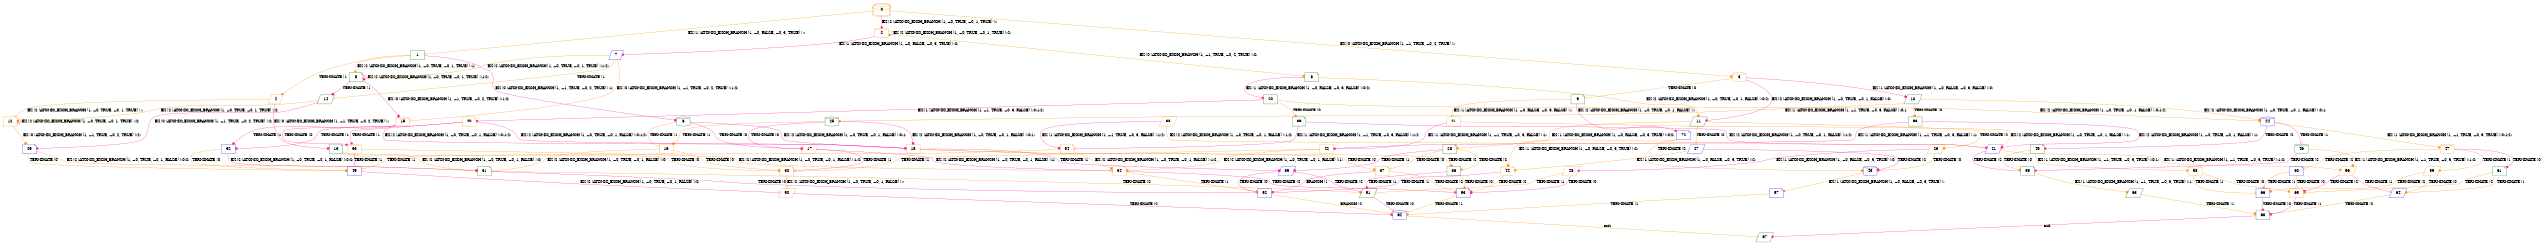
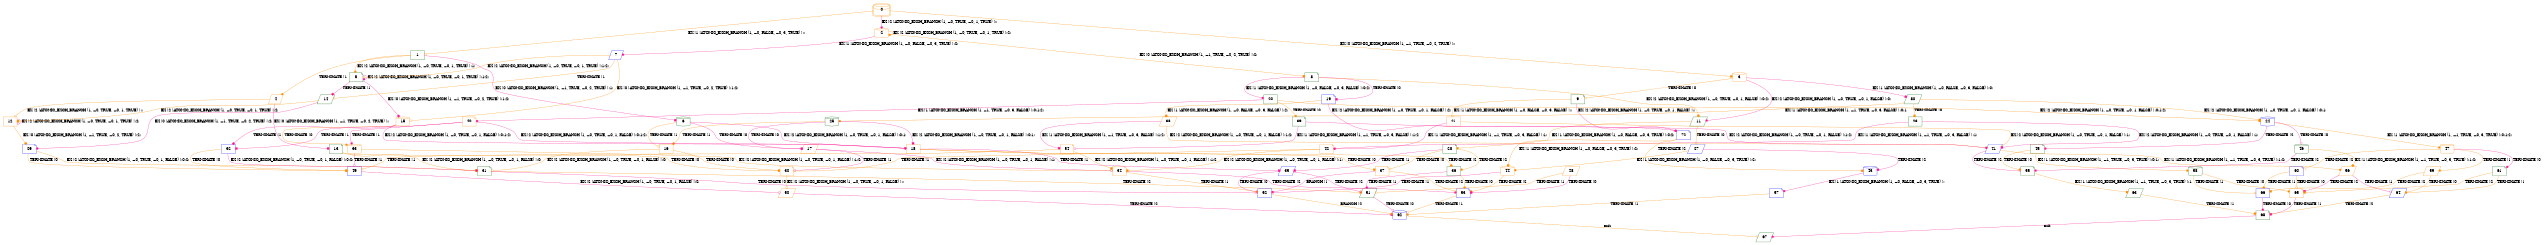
  digraph {
    node [color=darkorange shape=note]
    edge [arrowhead=dot color=darkorange]
    0 [peripheries=2 shape=cylinder]
    1 [color=darkgreen shape=box]
    2 [shape=cylinder]
    3 [shape=cylinder]
    4 [shape=parallelogram]
    5 [color=darkgreen]
    6 [color=darkgreen shape=cylinder]
    7 [color=blue shape=parallelogram]
    8 [color=darkgreen]
    9 [color=darkgreen]
-   10 [color=darkgreen shape=parallelogram]
+   10 [color=darkgreen shape=parallelogram label=80]
    11 [color=darkgreen shape=parallelogram]
    12 [shape=box]
    13 [color=darkgreen]
    14 [color=darkgreen shape=parallelogram]
    15 [shape=cylinder]
    16 [shape=box]
    17 [shape=parallelogram]
    18 [shape=box]
+   19 [color=blue]
    20 [color=darkgreen shape=box]
    21 [shape=box]
    n23 [color=blue label=72]
-   23 [color=darkgreen shape=box label=93]
+   23 [color=darkgreen shape=box]
    24 [color=blue shape=cylinder]
    25 [color=darkgreen shape=cylinder]
-   26 [shape=parallelogram]
    27 [color=blue shape=parallelogram]
    28 [color=darkgreen]
    29 [color=blue]
    30
    31 [color=darkgreen]
    32 [color=blue shape=box]
    33 [shape=cylinder]
    34
    35 [color=blue shape=parallelogram]
    36 [color=darkgreen shape=box]
    37
    38 [shape=parallelogram]
    39 [color=darkgreen]
    40
    41 [color=blue shape=parallelogram]
    42
    43 [color=blue shape=cylinder]
    44 [shape=cylinder]
    45 [color=darkgreen]
    46 [color=darkgreen shape=cylinder]
    47 [shape=cylinder]
    48 [shape=parallelogram]
    49 [color=blue shape=box]
    50 [shape=parallelogram]
    51 [color=darkgreen shape=parallelogram]
    52 [color=blue shape=box]
    53 [color=blue]
    54
    55 [color=darkgreen]
    56 [shape=parallelogram]
    57 [color=blue]
-   58 [shape=cylinder]
+   58 [color=darkgreen shape=cylinder]
    59 [shape=parallelogram]
    60 [color=blue]
    61 [color=darkgreen]
    62 [color=blue shape=cylinder]
    63 [color=darkgreen shape=parallelogram]
    64 [color=blue shape=parallelogram]
    65
    66 [color=blue shape=box]
    67 [color=darkgreen shape=parallelogram]
    68 [color=darkgreen]
    0 -> 1 [arrowhead=odot label="EX !1 !ATOMIC_EXCH_BRANCH (1, +0, FALSE, +0, 3, TRUE) !::"]
    0 -> 2 [color=deeppink label="EX !2 !ATOMIC_EXCH_BRANCH (1, +0, TRUE, +0, 1, TRUE) !::"]
    0 -> 3 [arrowhead=box label="EX !0 !ATOMIC_EXCH_BRANCH (1, +1, TRUE, +0, 2, TRUE) !::"]
    1 -> 4 [label="TERMINATE !1"]
    1 -> 5 [label="EX !2 !ATOMIC_EXCH_BRANCH (1, +0, TRUE, +0, 1, TRUE) !:1:"]
    1 -> 6 [arrowhead=box color=deeppink label="EX !0 !ATOMIC_EXCH_BRANCH (1, +1, TRUE, +0, 2, TRUE) !:1:"]
    2 -> 2 [label="EX !2 !ATOMIC_EXCH_BRANCH (1, +0, TRUE, +0, 1, TRUE) !:2:"]
    2 -> 7 [color=deeppink label="EX !1 !ATOMIC_EXCH_BRANCH (1, +0, FALSE, +0, 3, TRUE) !:2:"]
    2 -> 8 [arrowhead=box label="EX !0 !ATOMIC_EXCH_BRANCH (1, +1, TRUE, +0, 2, TRUE) !:2:"]
    3 -> 9 [arrowhead=odot label="TERMINATE !0"]
    3 -> 10 [arrowhead=box color=deeppink label="EX !1 !ATOMIC_EXCH_BRANCH (1, +0, FALSE, +0, 3, FALSE) !:0:"]
    3 -> 11 [color=deeppink label="EX !2 !ATOMIC_EXCH_BRANCH (1, +0, TRUE, +0, 1, FALSE) !:0:"]
    4 -> 12 [arrowhead=odot label="EX !2 !ATOMIC_EXCH_BRANCH (1, +0, TRUE, +0, 1, TRUE) !::"]
    4 -> 13 [arrowhead=box color=deeppink label="EX !0 !ATOMIC_EXCH_BRANCH (1, +1, TRUE, +0, 2, TRUE) !::"]
    5 -> 5 [color=deeppink label="EX !2 !ATOMIC_EXCH_BRANCH (1, +0, TRUE, +0, 1, TRUE) !:1:2:"]
    5 -> 14 [arrowhead=box color=deeppink label="TERMINATE !1"]
    5 -> 15 [arrowhead=box color=deeppink label="EX !0 !ATOMIC_EXCH_BRANCH (1, +1, TRUE, +0, 2, TRUE) !:1:2:"]
    6 -> 16 [arrowhead=odot label="TERMINATE !1"]
    6 -> 17 [arrowhead=box color=deeppink label="TERMINATE !0"]
    6 -> 18 [color=deeppink label="EX !2 !ATOMIC_EXCH_BRANCH (1, +0, TRUE, +0, 1, FALSE) !:0:1:"]
    7 -> 5 [arrowhead=odot label="EX !2 !ATOMIC_EXCH_BRANCH (1, +0, TRUE, +0, 1, TRUE) !:1:2:"]
    7 -> 14 [arrowhead=odot label="TERMINATE !1"]
    7 -> 15 [arrowhead=odot label="EX !0 !ATOMIC_EXCH_BRANCH (1, +1, TRUE, +0, 2, TRUE) !:1:2:"]
    8 -> 11 [arrowhead=box label="EX !2 !ATOMIC_EXCH_BRANCH (1, +0, TRUE, +0, 1, FALSE) !:0:2:"]
+   8 -> 19 [arrowhead=box color=deeppink label="TERMINATE !0"]
    8 -> 20 [color=deeppink label="EX !1 !ATOMIC_EXCH_BRANCH (1, +0, FALSE, +0, 3, FALSE) !:0:2:"]
    9 -> 21 [arrowhead=odot label="EX !1 !ATOMIC_EXCH_BRANCH (1, +0, FALSE, +0, 3, FALSE) !::"]
    9 -> n23 [color=deeppink label="EX !2 !ATOMIC_EXCH_BRANCH (1, +0, TRUE, +0, 1, FALSE) !::"]
    10 -> 23 [arrowhead=box label="TERMINATE !0"]
    10 -> 24 [arrowhead=box label="EX !2 !ATOMIC_EXCH_BRANCH (1, +0, TRUE, +0, 1, FALSE) !:0:1:"]
    10 -> 25 [label="EX !1 !ATOMIC_EXCH_BRANCH (1, +1, TRUE, +0, 3, FALSE) !:0:1:"]
-   11 -> 26 [arrowhead=box label="TERMINATE !2"]
    11 -> 27 [arrowhead=odot label="TERMINATE !0"]
    11 -> 28 [label="EX !1 !ATOMIC_EXCH_BRANCH (1, +0, FALSE, +0, 3, TRUE) !:0:2:"]
    12 -> 12 [arrowhead=odot color=deeppink label="EX !2 !ATOMIC_EXCH_BRANCH (1, +0, TRUE, +0, 1, TRUE) !:2:"]
    12 -> 29 [arrowhead=box label="EX !0 !ATOMIC_EXCH_BRANCH (1, +1, TRUE, +0, 2, TRUE) !:2:"]
    13 -> 30 [label="TERMINATE !0"]
    13 -> 31 [arrowhead=box label="EX !2 !ATOMIC_EXCH_BRANCH (1, +0, TRUE, +0, 1, FALSE) !:0:"]
    14 -> 12 [arrowhead=box label="EX !2 !ATOMIC_EXCH_BRANCH (1, +0, TRUE, +0, 1, TRUE) !:2:"]
    14 -> 29 [color=deeppink label="EX !0 !ATOMIC_EXCH_BRANCH (1, +1, TRUE, +0, 2, TRUE) !:2:"]
    15 -> 18 [arrowhead=odot color=deeppink label="EX !2 !ATOMIC_EXCH_BRANCH (1, +0, TRUE, +0, 1, FALSE) !:0:1:2:"]
    15 -> 32 [arrowhead=box color=deeppink label="TERMINATE !1"]
-   15 -> 33 [color=deeppink label="TERMINATE !0"]
+   15 -> 33 [label="TERMINATE !0"]
    16 -> 30 [label="TERMINATE !0"]
    16 -> 31 [arrowhead=odot label="EX !2 !ATOMIC_EXCH_BRANCH (1, +0, TRUE, +0, 1, FALSE) !:0:"]
    17 -> 30 [arrowhead=odot color=deeppink label="TERMINATE !1"]
    17 -> 34 [arrowhead=odot color=deeppink label="EX !2 !ATOMIC_EXCH_BRANCH (1, +0, TRUE, +0, 1, FALSE) !:1:"]
    18 -> 35 [arrowhead=box color=deeppink label="TERMINATE !1"]
    18 -> 36 [arrowhead=box label="TERMINATE !2"]
    18 -> 37 [arrowhead=box label="TERMINATE !0"]
+   19 -> n23 [color=deeppink label="EX !2 !ATOMIC_EXCH_BRANCH (1, +0, TRUE, +0, 1, FALSE) !:2:"]
+   19 -> 38 [arrowhead=box label="EX !1 !ATOMIC_EXCH_BRANCH (1, +0, FALSE, +0, 3, FALSE) !:2:"]
    20 -> 24 [arrowhead=box label="EX !2 !ATOMIC_EXCH_BRANCH (1, +0, TRUE, +0, 1, FALSE) !:0:1:2:"]
    20 -> 39 [label="TERMINATE !0"]
    20 -> 40 [color=deeppink label="EX !1 !ATOMIC_EXCH_BRANCH (1, +1, TRUE, +0, 3, FALSE) !:0:1:2:"]
    21 -> 41 [arrowhead=odot label="EX !2 !ATOMIC_EXCH_BRANCH (1, +0, TRUE, +0, 1, FALSE) !:1:"]
    21 -> 42 [color=deeppink label="EX !1 !ATOMIC_EXCH_BRANCH (1, +1, TRUE, +0, 3, FALSE) !:1:"]
    n23 -> 43 [arrowhead=box label="TERMINATE !2"]
    n23 -> 44 [arrowhead=box label="EX !1 !ATOMIC_EXCH_BRANCH (1, +0, FALSE, +0, 3, TRUE) !:2:"]
    23 -> 41 [arrowhead=box color=deeppink label="EX !2 !ATOMIC_EXCH_BRANCH (1, +0, TRUE, +0, 1, FALSE) !:1:"]
    23 -> 42 [arrowhead=odot color=deeppink label="EX !1 !ATOMIC_EXCH_BRANCH (1, +1, TRUE, +0, 3, FALSE) !:1:"]
    24 -> 45 [color=deeppink label="TERMINATE !2"]
-   24 -> 46 [arrowhead=odot color=deeppink label="TERMINATE !1"]
+   24 -> 46 [arrowhead=odot color=deeppink label="TERMINATE !0"]
    24 -> 47 [label="EX !1 !ATOMIC_EXCH_BRANCH (1, +1, TRUE, +0, 3, TRUE) !:0:1:2:"]
    25 -> 16 [arrowhead=box label="TERMINATE !1"]
    25 -> 17 [arrowhead=odot color=deeppink label="TERMINATE !0"]
    25 -> 18 [arrowhead=box color=deeppink label="EX !2 !ATOMIC_EXCH_BRANCH (1, +0, TRUE, +0, 1, FALSE) !:0:1:"]
-   26 -> 43 [arrowhead=box label="TERMINATE !0"]
-   26 -> 48 [color=deeppink label="EX !1 !ATOMIC_EXCH_BRANCH (1, +0, FALSE, +0, 3, TRUE) !:0:"]
    27 -> 43 [arrowhead=box color=deeppink label="TERMINATE !2"]
    27 -> 44 [label="EX !1 !ATOMIC_EXCH_BRANCH (1, +0, FALSE, +0, 3, TRUE) !:2:"]
    28 -> 35 [arrowhead=box color=deeppink label="TERMINATE !1"]
    28 -> 36 [label="TERMINATE !2"]
    28 -> 37 [arrowhead=odot label="TERMINATE !0"]
    29 -> 31 [arrowhead=box label="EX !2 !ATOMIC_EXCH_BRANCH (1, +0, TRUE, +0, 1, FALSE) !:0:2:"]
    29 -> 49 [label="TERMINATE !0"]
    30 -> 50 [arrowhead=odot label="EX !2 !ATOMIC_EXCH_BRANCH (1, +0, TRUE, +0, 1, FALSE) !::"]
    31 -> 51 [arrowhead=box label="TERMINATE !2"]
    31 -> 52 [arrowhead=odot color=deeppink label="TERMINATE !0"]
    32 -> 31 [color=deeppink label="EX !2 !ATOMIC_EXCH_BRANCH (1, +0, TRUE, +0, 1, FALSE) !:0:2:"]
    32 -> 49 [arrowhead=box label="TERMINATE !0"]
    33 -> 34 [arrowhead=odot label="EX !2 !ATOMIC_EXCH_BRANCH (1, +0, TRUE, +0, 1, FALSE) !:1:2:"]
    33 -> 49 [arrowhead=odot color=deeppink label="TERMINATE !1"]
    34 -> 52 [label="TERMINATE !1"]
    34 -> 53 [color=deeppink label="TERMINATE !2"]
    35 -> 51 [arrowhead=odot color=deeppink label="TERMINATE !2"]
    35 -> 52 [arrowhead=odot color=deeppink label="TERMINATE !0"]
    36 -> 51 [color=deeppink label="TERMINATE !1"]
    36 -> 53 [label="TERMINATE !0"]
    37 -> 52 [color=deeppink label="BRANCH !1"]
    37 -> 53 [arrowhead=odot label="TERMINATE !2"]
    38 -> 41 [arrowhead=odot label="EX !2 !ATOMIC_EXCH_BRANCH (1, +0, TRUE, +0, 1, FALSE) !:1:2:"]
    38 -> 54 [arrowhead=box color=deeppink label="EX !1 !ATOMIC_EXCH_BRANCH (1, +1, TRUE, +0, 3, FALSE) !:1:2:"]
    39 -> 41 [color=deeppink label="EX !2 !ATOMIC_EXCH_BRANCH (1, +0, TRUE, +0, 1, FALSE) !:1:2:"]
    39 -> 54 [arrowhead=odot color=deeppink label="EX !1 !ATOMIC_EXCH_BRANCH (1, +1, TRUE, +0, 3, FALSE) !:1:2:"]
    40 -> 18 [arrowhead=odot color=deeppink label="EX !2 !ATOMIC_EXCH_BRANCH (1, +0, TRUE, +0, 1, FALSE) !:0:1:2:"]
    40 -> 32 [arrowhead=box color=deeppink label="TERMINATE !1"]
    40 -> 33 [color=deeppink label="TERMINATE !1"]
    41 -> 55 [arrowhead=odot color=deeppink label="TERMINATE !2"]
    41 -> 56 [label="EX !1 !ATOMIC_EXCH_BRANCH (1, +1, TRUE, +0, 3, TRUE) !:1:2:"]
    42 -> 30 [arrowhead=odot label="TERMINATE !1"]
    42 -> 34 [arrowhead=box label="EX !2 !ATOMIC_EXCH_BRANCH (1, +0, TRUE, +0, 1, FALSE) !:1:"]
-   43 -> 57 [label="EX !1 !ATOMIC_EXCH_BRANCH (1, +0, FALSE, +0, 3, TRUE) !::"]
+   43 -> 57 [color=deeppink label="EX !1 !ATOMIC_EXCH_BRANCH (1, +0, FALSE, +0, 3, TRUE) !::"]
    44 -> 52 [arrowhead=odot color=deeppink label="TERMINATE !1"]
    44 -> 53 [arrowhead=box label="TERMINATE !2"]
    45 -> 55 [label="TERMINATE !0"]
    45 -> 58 [label="EX !1 !ATOMIC_EXCH_BRANCH (1, +1, TRUE, +0, 3, TRUE) !:0:1:"]
    46 -> 55 [color=deeppink label="TERMINATE !2"]
    46 -> 56 [arrowhead=box label="EX !1 !ATOMIC_EXCH_BRANCH (1, +1, TRUE, +0, 3, TRUE) !:1:2:"]
    47 -> 59 [label="TERMINATE !1"]
    47 -> 60 [arrowhead=odot label="TERMINATE !2"]
    47 -> 61 [color=deeppink label="TERMINATE !0"]
    48 -> 51 [arrowhead=odot label="TERMINATE !1"]
    48 -> 53 [arrowhead=box color=deeppink label="TERMINATE !0"]
    49 -> 50 [arrowhead=odot color=deeppink label="EX !2 !ATOMIC_EXCH_BRANCH (1, +0, TRUE, +0, 1, FALSE) !:2:"]
    50 -> 62 [arrowhead=box color=deeppink label="TERMINATE !2"]
    51 -> 62 [arrowhead=odot color=deeppink label="TERMINATE !0"]
    52 -> 62 [label="BRANCH !2"]
    53 -> 62 [arrowhead=odot label="TERMINATE !1"]
    54 -> 34 [arrowhead=box label="EX !2 !ATOMIC_EXCH_BRANCH (1, +0, TRUE, +0, 1, FALSE) !:1:2:"]
    54 -> 49 [arrowhead=odot label="TERMINATE !1"]
    55 -> 63 [arrowhead=box label="EX !1 !ATOMIC_EXCH_BRANCH (1, +1, TRUE, +0, 3, TRUE) !:1:"]
    56 -> 64 [arrowhead=odot color=deeppink label="TERMINATE !1"]
    56 -> 65 [arrowhead=box color=deeppink label="TERMINATE !2"]
    57 -> 62 [label="TERMINATE !1"]
    58 -> 65 [label="TERMINATE !0"]
    58 -> 66 [arrowhead=odot label="TERMINATE !1"]
    59 -> 64 [arrowhead=odot label="TERMINATE !0"]
    59 -> 66 [arrowhead=box label="TERMINATE !2"]
    60 -> 65 [arrowhead=odot label="TERMINATE !0"]
    60 -> 66 [label="TERMINATE !1"]
    61 -> 64 [label="TERMINATE !1"]
    61 -> 65 [arrowhead=box label="TERMINATE !2"]
    62 -> 67 [arrowhead=odot label=exit]
    63 -> 68 [arrowhead=box label="TERMINATE !1"]
    64 -> 68 [arrowhead=odot label="TERMINATE !2"]
    65 -> 68 [arrowhead=box color=deeppink label="TERMINATE !1"]
    66 -> 68 [color=deeppink label="TERMINATE !0"]
    68 -> 67 [color=deeppink label=exit]
  }
